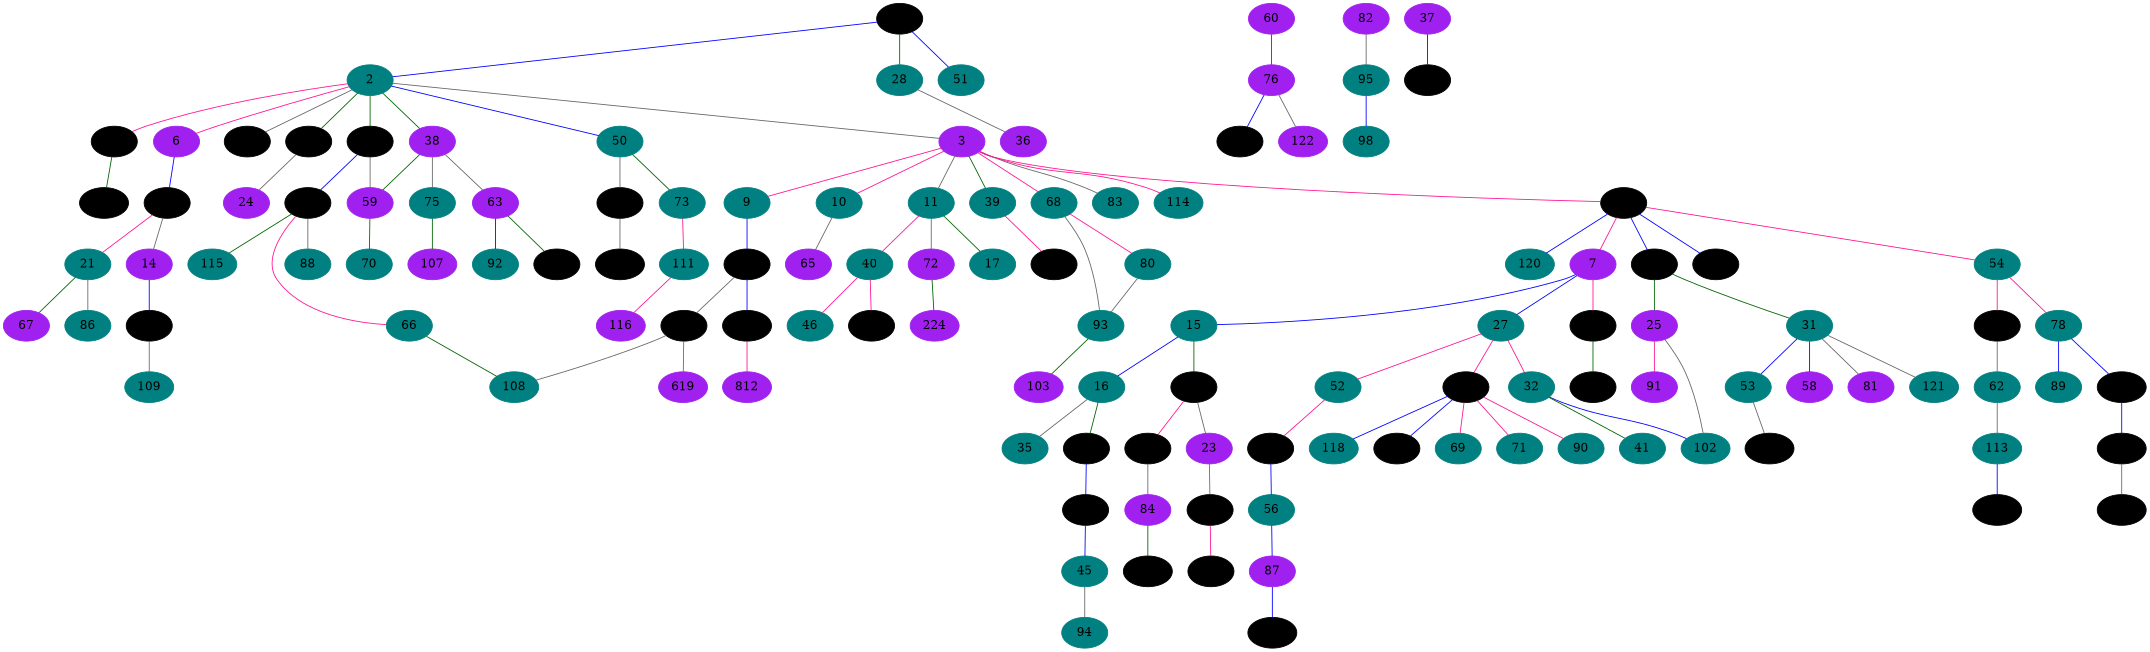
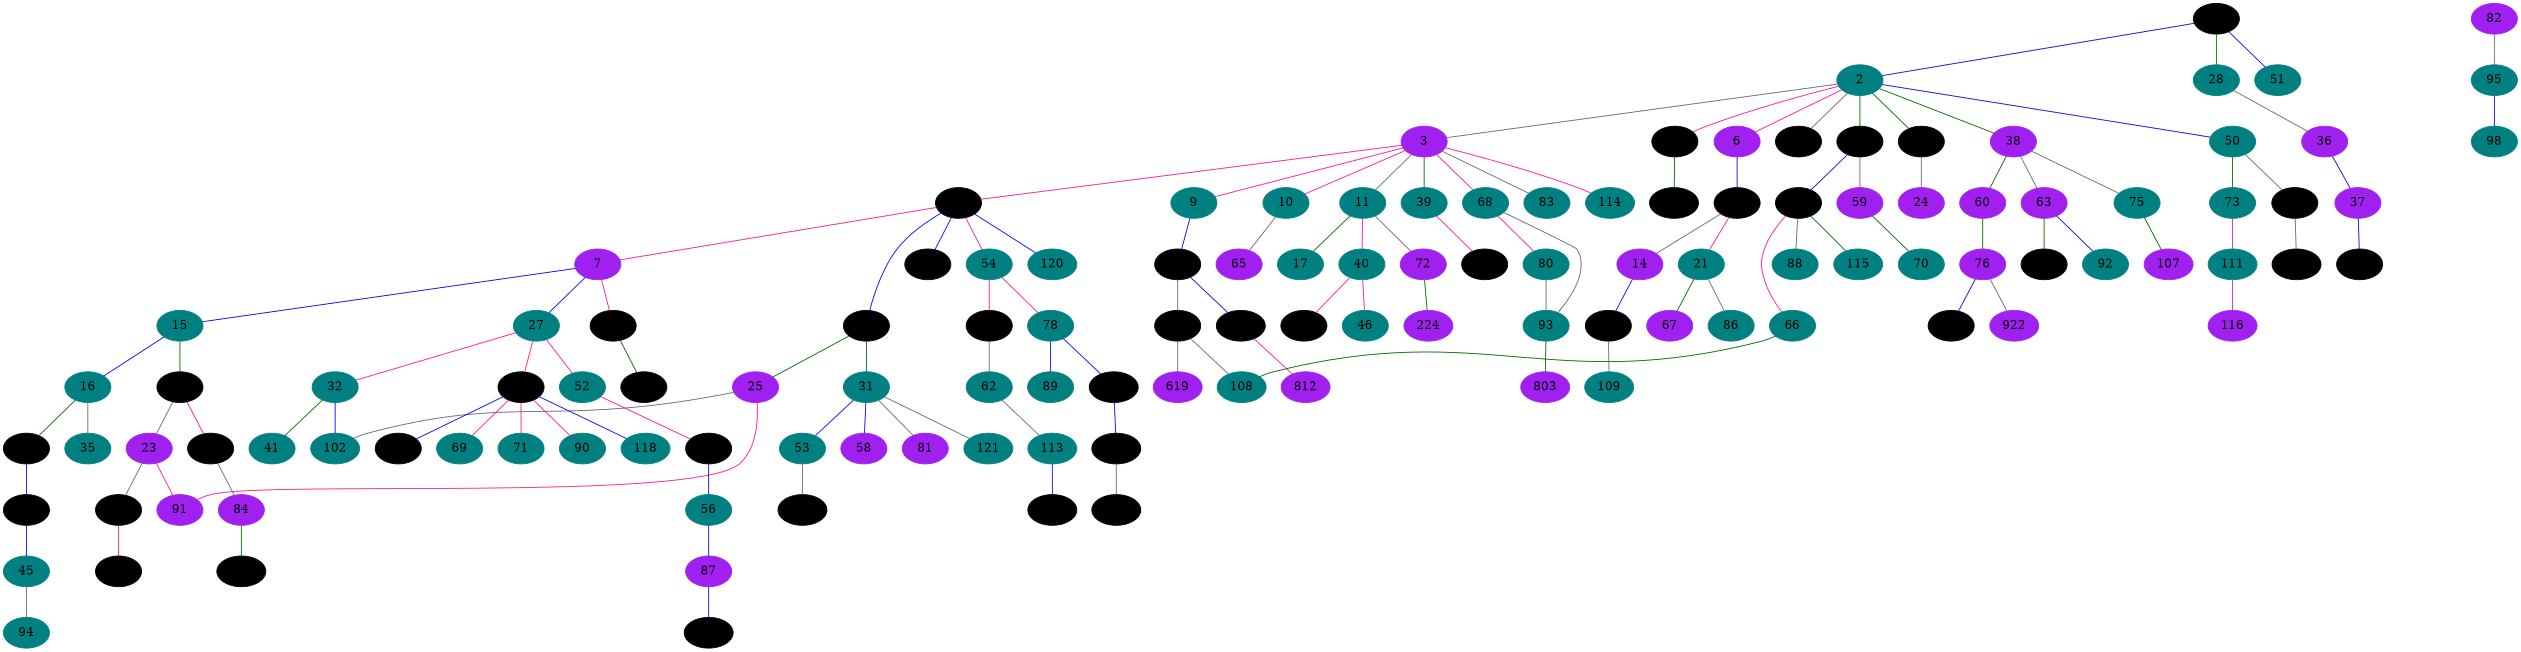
  graph {
    node [color=teal style=filled]
    edge [color=gray40]
    1 [color=black]
    2
    28
    51
    3 [color=purple]
    4 [color=black]
    6 [color=purple]
    8 [color=black]
    19 [color=black]
    22 [color=black]
    38 [color=purple]
    50
    36 [color=purple]
    5 [color=black]
    9
    10
    11
    39
    68
    83
    114
    101 [color=black]
    13 [color=black]
    30 [color=black]
    59 [color=purple]
    24 [color=purple]
    60 [color=purple]
    63 [color=purple]
    75
    73
    77 [color=black]
    7 [color=purple]
    12 [color=black]
    48 [color=black]
    54
    120
    42 [color=black]
    65 [color=purple]
    17
    40
    72 [color=purple]
    97 [color=black]
    80
    93
    15
    27
    29 [color=black]
    25 [color=purple]
    31
    57 [color=black]
    78
    14 [color=purple]
    21
    16
    20 [color=black]
    32
    49 [color=black]
    52
    64 [color=black]
    91 [color=purple]
    47 [color=black]
    105 [color=black]
    43 [color=black]
    46
    n65 [color=purple label=224]
    102
    53
    58 [color=purple]
    81 [color=purple]
    121
    74 [color=black]
    67 [color=purple]
    86
    109
    82 [color=purple]
    95
    18 [color=black]
    35
    23 [color=purple]
    34 [color=black]
    26 [color=black]
    45
    66
    88
    115
    70
    44 [color=black]
    84 [color=purple]
    79 [color=black]
    94
    41
    61 [color=black]
    69
    71
    90
    118
    55 [color=black]
    37 [color=purple]
    108
    125 [color=black]
    106 [color=black]
    96 [color=black]
    76 [color=purple]
    85 [color=black]
    92
    107 [color=purple]
    n107 [color=purple label=619]
    n108 [color=purple label=812]
    111
    110 [color=black]
    56
    62
    89
    104 [color=black]
    87 [color=purple]
    117 [color=black]
    113
    99 [color=black]
-   122 [color=purple]
+   122 [color=purple label=922]
    126 [color=black]
-   103 [color=purple]
+   103 [color=purple label=803]
    116 [color=purple]
    123 [color=black]
    98
    127 [color=black]
    1 -- 2 [color=blue]
    1 -- 28 [color=darkgreen]
    1 -- 51 [color=blue]
    2 -- 3
    2 -- 4 [color=deeppink]
    2 -- 6 [color=deeppink]
    2 -- 8
    2 -- 19 [color=darkgreen]
    2 -- 22 [color=darkgreen]
    2 -- 38 [color=darkgreen]
    2 -- 50 [color=blue]
    28 -- 36
    3 -- 5 [color=deeppink]
    3 -- 9 [color=deeppink]
    3 -- 10 [color=deeppink]
    3 -- 11
    3 -- 39 [color=darkgreen]
    3 -- 68 [color=deeppink]
    3 -- 83
    3 -- 114 [color=deeppink]
    4 -- 101 [color=darkgreen]
    6 -- 13 [color=blue]
    19 -- 30 [color=blue]
    19 -- 59
    22 -- 24
-   38 -- 59 [color=darkgreen]
+   38 -- 60 [color=darkgreen]
    38 -- 63
    38 -- 75
    50 -- 73 [color=darkgreen]
    50 -- 77
+   36 -- 37 [color=blue]
    5 -- 7 [color=deeppink]
    5 -- 12 [color=blue]
    5 -- 48 [color=blue]
    5 -- 54 [color=deeppink]
    5 -- 120 [color=blue]
    9 -- 42 [color=blue]
    10 -- 65
    11 -- 17 [color=darkgreen]
    11 -- 40 [color=deeppink]
    11 -- 72
    39 -- 97 [color=deeppink]
    68 -- 80 [color=deeppink]
    68 -- 93
    13 -- 14
    13 -- 21 [color=deeppink]
    30 -- 66 [color=deeppink]
    30 -- 88
    30 -- 115 [color=darkgreen]
    59 -- 70 [color=darkgreen]
    60 -- 76 [color=darkgreen]
    63 -- 85 [color=darkgreen]
    63 -- 92 [color=blue]
    75 -- 107 [color=darkgreen]
    73 -- 111 [color=deeppink]
    77 -- 110
    7 -- 15 [color=blue]
    7 -- 27 [color=blue]
    7 -- 29 [color=deeppink]
    12 -- 25 [color=darkgreen]
    12 -- 31 [color=darkgreen]
    54 -- 57 [color=deeppink]
    54 -- 78 [color=deeppink]
    42 -- 47
    42 -- 105 [color=blue]
    40 -- 43 [color=deeppink]
    40 -- 46 [color=deeppink]
    72 -- n65 [color=darkgreen]
    80 -- 93
    93 -- 103 [color=darkgreen]
    15 -- 16 [color=blue]
    15 -- 20 [color=darkgreen]
    27 -- 32 [color=deeppink]
    27 -- 49 [color=deeppink]
    27 -- 52 [color=deeppink]
    29 -- 64 [color=darkgreen]
    25 -- 91 [color=deeppink]
    25 -- 102
    31 -- 53 [color=blue]
    31 -- 58 [color=blue]
    31 -- 81
    31 -- 121
    57 -- 62
    78 -- 89 [color=blue]
    78 -- 104 [color=blue]
    14 -- 74 [color=blue]
    21 -- 67 [color=darkgreen]
    21 -- 86
    16 -- 18 [color=darkgreen]
    16 -- 35
    20 -- 23
    20 -- 34 [color=deeppink]
    32 -- 102 [color=blue]
    32 -- 41 [color=darkgreen]
    49 -- 61 [color=blue]
    49 -- 69 [color=deeppink]
    49 -- 71 [color=deeppink]
    49 -- 90 [color=deeppink]
    49 -- 118 [color=blue]
    52 -- 55 [color=deeppink]
    47 -- 108
    47 -- n107
    105 -- n108 [color=deeppink]
    53 -- 125
    74 -- 109
    82 -- 95
    95 -- 98 [color=blue]
    18 -- 26 [color=blue]
+   23 -- 91 [color=deeppink]
    23 -- 44
    34 -- 84
    26 -- 45 [color=blue]
    45 -- 94
    66 -- 108 [color=darkgreen]
    44 -- 79 [color=deeppink]
    84 -- 106 [color=darkgreen]
    55 -- 56 [color=blue]
    37 -- 96 [color=blue]
    76 -- 99 [color=blue]
    76 -- 122
    111 -- 116 [color=deeppink]
    56 -- 87 [color=blue]
    62 -- 113
    104 -- 123 [color=blue]
    87 -- 117 [color=blue]
    113 -- 126 [color=blue]
    123 -- 127
  }
